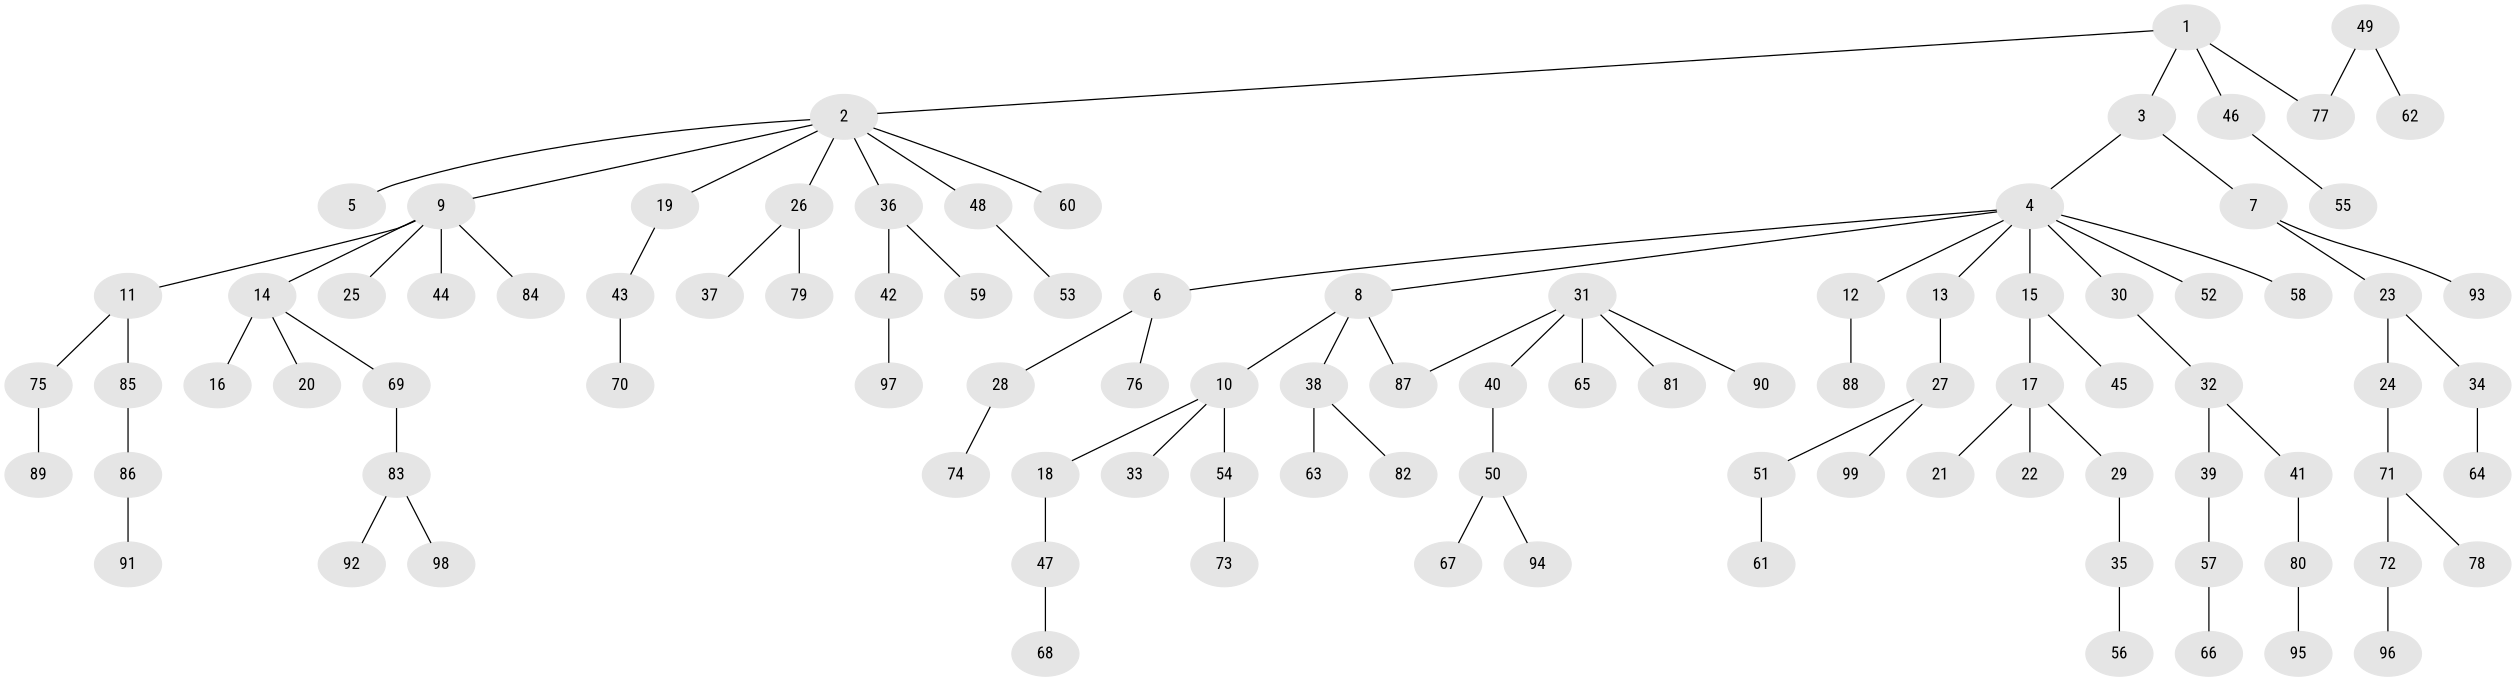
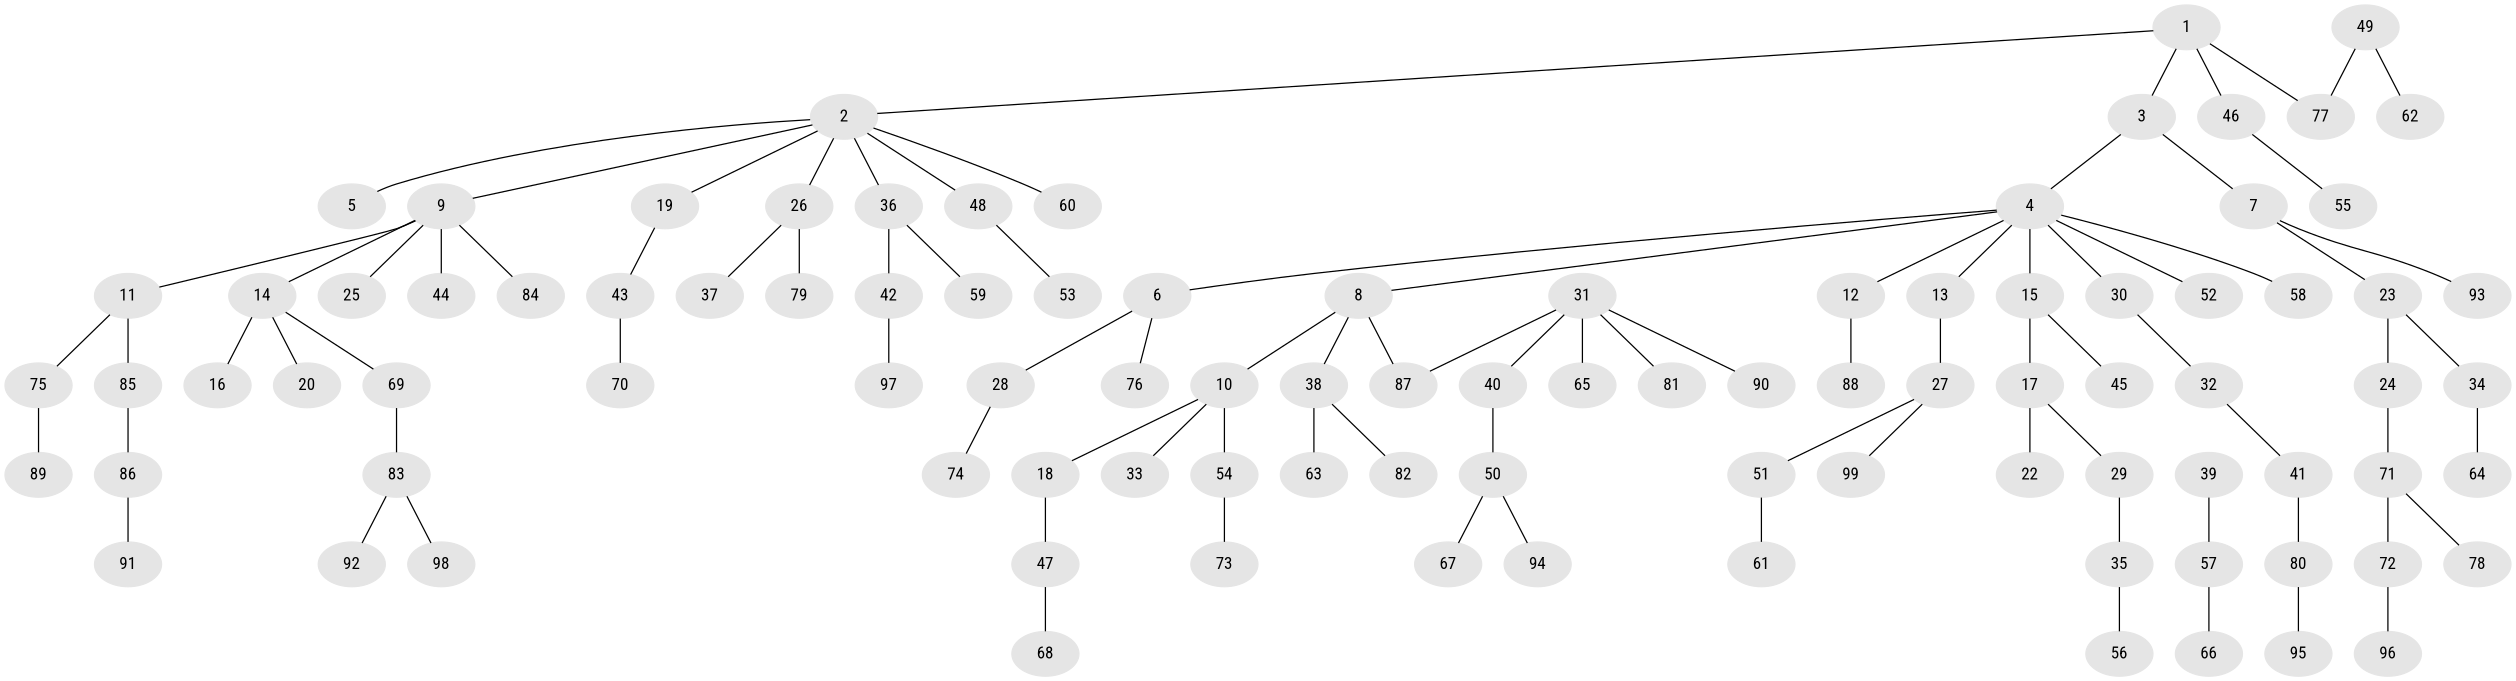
  graph {
    fontname="Roboto Condensed"
    node [color=gray90 fontname="Roboto Condensed" style=filled]
    edge [fontname="Roboto Condensed"]
    1
    2
    3
    46
    77
    5
    9
    19
    26
    36
    48
    60
    4
    7
    55
    49
    62
    11
    14
    25
    44
    84
    43
    37
    79
    42
    59
    53
    6
    8
    12
    13
    15
    30
    52
    58
    23
    93
    28
    76
    10
    38
    87
    88
    27
    17
    45
    32
    74
    24
    34
    18
    33
    54
    31
    40
    65
    81
    90
    63
    82
    75
    85
    16
    20
    69
    47
    73
    89
    86
    51
    99
    83
-   21
    22
    29
    35
    68
    70
    71
    64
    72
    78
    61
    56
    39
    41
    50
    57
    80
    97
    66
    67
    94
    95
    92
    98
    96
    91
    1 -- 2
    1 -- 3
    1 -- 46
    1 -- 77
    2 -- 5
    2 -- 9
    2 -- 19
    2 -- 26
    2 -- 36
    2 -- 48
    2 -- 60
    3 -- 4
    3 -- 7
    46 -- 55
    9 -- 11
    9 -- 14
    9 -- 25
    9 -- 44
    9 -- 84
    19 -- 43
    26 -- 37
    26 -- 79
    36 -- 42
    36 -- 59
    48 -- 53
    4 -- 6
    4 -- 8
    4 -- 12
    4 -- 13
    4 -- 15
    4 -- 30
    4 -- 52
    4 -- 58
    7 -- 23
    7 -- 93
    49 -- 77
    49 -- 62
    11 -- 75
    11 -- 85
    14 -- 16
    14 -- 20
    14 -- 69
    43 -- 70
    42 -- 97
    6 -- 28
    6 -- 76
    8 -- 10
    8 -- 38
    8 -- 87
    12 -- 88
    13 -- 27
    15 -- 17
    15 -- 45
    30 -- 32
    23 -- 24
    23 -- 34
    28 -- 74
    10 -- 18
    10 -- 33
    10 -- 54
    38 -- 63
    38 -- 82
    27 -- 51
    27 -- 99
-   17 -- 21
    17 -- 22
    17 -- 29
-   32 -- 39
    32 -- 41
    24 -- 71
    34 -- 64
    18 -- 47
    54 -- 73
    31 -- 87
    31 -- 40
    31 -- 65
    31 -- 81
    31 -- 90
    40 -- 50
    75 -- 89
    85 -- 86
    69 -- 83
    47 -- 68
    86 -- 91
    51 -- 61
    83 -- 92
    83 -- 98
    29 -- 35
    35 -- 56
    71 -- 72
    71 -- 78
    72 -- 96
    39 -- 57
    41 -- 80
    50 -- 67
    50 -- 94
    57 -- 66
    80 -- 95
  }
